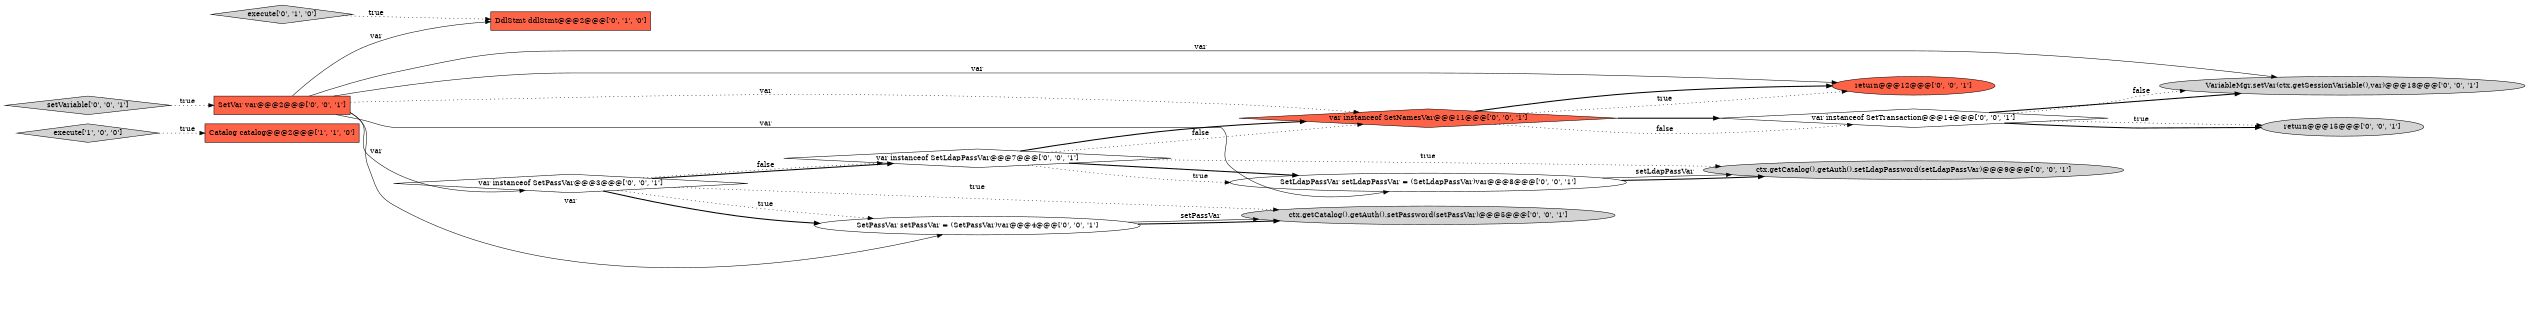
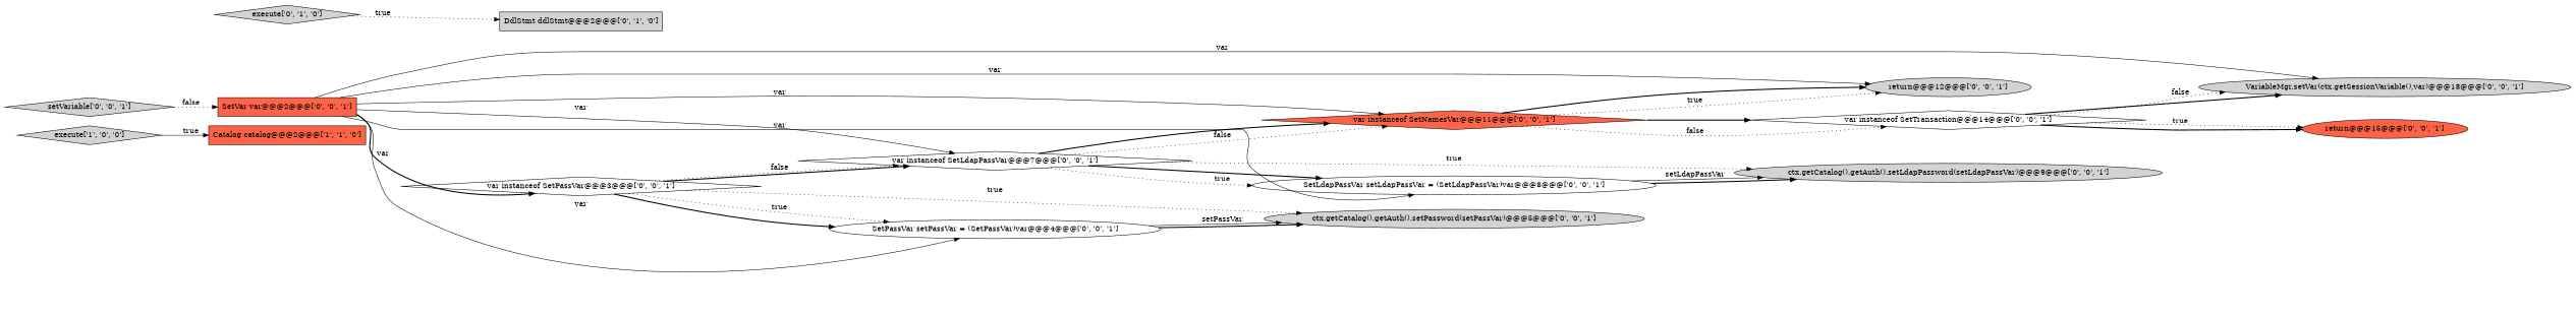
  digraph {
    rankdir=LR
    node [fillcolor=lightgray shape=diamond style=filled]
    edge [style=dotted]
    n1 [label="execute['1', '0', '0']"]
    n2 [fillcolor=tomato label="Catalog catalog@@@2@@@['1', '1', '0']" shape=box]
-   n3 [fillcolor=tomato label="return@@@12@@@['0', '0', '1']" shape=ellipse]
+   n3 [label="return@@@12@@@['0', '0', '1']" shape=ellipse]
    n4 [fillcolor=white label="var instanceof SetLdapPassVar@@@7@@@['0', '0', '1']"]
    n5 [fillcolor=tomato label="var instanceof SetNamesVar@@@11@@@['0', '0', '1']"]
    n6 [label="ctx.getCatalog().getAuth().setLdapPassword(setLdapPassVar)@@@9@@@['0', '0', '1']" shape=ellipse]
    n7 [fillcolor=white label="SetLdapPassVar setLdapPassVar = (SetLdapPassVar)var@@@8@@@['0', '0', '1']" shape=ellipse]
    n8 [fillcolor=white label="var instanceof SetTransaction@@@14@@@['0', '0', '1']"]
-   n9 [label="return@@@15@@@['0', '0', '1']" shape=ellipse]
+   n9 [fillcolor=tomato label="return@@@15@@@['0', '0', '1']" shape=ellipse]
    n10 [fillcolor=white label="var instanceof SetPassVar@@@3@@@['0', '0', '1']"]
    n11 [fillcolor=white label="SetPassVar setPassVar = (SetPassVar)var@@@4@@@['0', '0', '1']" shape=ellipse]
    n12 [label="ctx.getCatalog().getAuth().setPassword(setPassVar)@@@5@@@['0', '0', '1']" shape=ellipse]
-   n13 [fillcolor=tomato label="DdlStmt ddlStmt@@@2@@@['0', '1', '0']" shape=box]
+   n13 [label="DdlStmt ddlStmt@@@2@@@['0', '1', '0']" shape=box]
    n14 [label="VariableMgr.setVar(ctx.getSessionVariable(),var)@@@18@@@['0', '0', '1']" shape=ellipse]
    n15 [label="execute['0', '1', '0']"]
    n16 [fillcolor=tomato label="SetVar var@@@2@@@['0', '0', '1']" shape=box]
    n17 [label="setVariable['0', '0', '1']"]
-   n1 -> n2 [label=true]
+   n1 -> n2 [label=true style=solid]
    n4 -> n5 [label=false]
    n4 -> n5 [style=bold]
    n4 -> n6 [label=true]
    n4 -> n7 [style=bold]
    n4 -> n7 [label=true]
    n5 -> n3 [style=bold]
    n5 -> n3 [label=true]
    n5 -> n8 [label=false]
    n5 -> n8 [style=bold]
    n7 -> n6 [label=setLdapPassVar style=solid]
    n7 -> n6 [style=bold]
    n8 -> n9 [style=bold]
    n8 -> n9 [label=true]
    n8 -> n14 [label=false]
    n8 -> n14 [style=bold]
    n10 -> n4 [style=bold]
    n10 -> n4 [label=false]
    n10 -> n11 [style=bold]
    n10 -> n11 [label=true]
    n10 -> n12 [label=true]
    n11 -> n12 [label=setPassVar style=solid]
    n11 -> n12 [style=bold]
    n15 -> n13 [label=true]
    n16 -> n3 [label=var style=solid]
-   n16 -> n13 [label=var style=solid]
-   n16 -> n5 [label=var]
+   n16 -> n4 [label=var style=solid]
+   n16 -> n5 [label=var style=solid]
    n16 -> n7 [label=var style=solid]
-   n16 -> n10 [label=var style=solid]
+   n16 -> n10 [label=var style=bold]
    n16 -> n11 [label=var style=solid]
    n16 -> n14 [label=var style=solid]
-   n17 -> n16 [label=true]
+   n17 -> n16 [label=false]
  }
